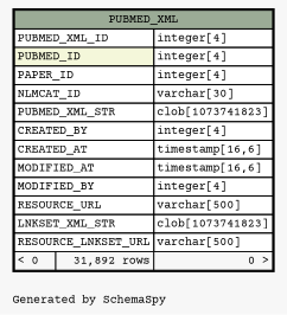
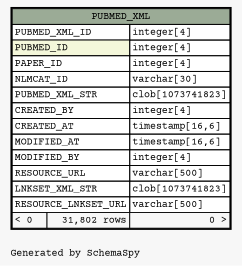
  digraph {
    bgcolor="#f7f7f7"
    fontname="Courier Prime"
    fontsize=11
    label="\nGenerated by SchemaSpy"
    labeljust=l
    nodesep=0.18
    rankdir=RL
    ranksep=0.46
-   n1 [fontname="Courier Prime" fontsize=11 label=<     <TABLE BORDER="2" CELLBORDER="1" CELLSPACING="0" BGCOLOR="#ffffff">       <TR><TD COLSPAN="3" BGCOLOR="#9bab96" ALIGN="CENTER">PUBMED_XML</TD></TR>       <TR><TD PORT="PUBMED_XML_ID" COLSPAN="2" ALIGN="LEFT">PUBMED_XML_ID</TD><TD PORT="PUBMED_XML_ID.type" ALIGN="LEFT">integer[4]</TD></TR>       <TR><TD PORT="PUBMED_ID" COLSPAN="2" BGCOLOR="#f4f7da" ALIGN="LEFT">PUBMED_ID</TD><TD PORT="PUBMED_ID.type" ALIGN="LEFT">integer[4]</TD></TR>       <TR><TD PORT="PAPER_ID" COLSPAN="2" ALIGN="LEFT">PAPER_ID</TD><TD PORT="PAPER_ID.type" ALIGN="LEFT">integer[4]</TD></TR>       <TR><TD PORT="NLMCAT_ID" COLSPAN="2" ALIGN="LEFT">NLMCAT_ID</TD><TD PORT="NLMCAT_ID.type" ALIGN="LEFT">varchar[30]</TD></TR>       <TR><TD PORT="PUBMED_XML_STR" COLSPAN="2" ALIGN="LEFT">PUBMED_XML_STR</TD><TD PORT="PUBMED_XML_STR.type" ALIGN="LEFT">clob[1073741823]</TD></TR>       <TR><TD PORT="CREATED_BY" COLSPAN="2" ALIGN="LEFT">CREATED_BY</TD><TD PORT="CREATED_BY.type" ALIGN="LEFT">integer[4]</TD></TR>       <TR><TD PORT="CREATED_AT" COLSPAN="2" ALIGN="LEFT">CREATED_AT</TD><TD PORT="CREATED_AT.type" ALIGN="LEFT">timestamp[16,6]</TD></TR>       <TR><TD PORT="MODIFIED_AT" COLSPAN="2" ALIGN="LEFT">MODIFIED_AT</TD><TD PORT="MODIFIED_AT.type" ALIGN="LEFT">timestamp[16,6]</TD></TR>       <TR><TD PORT="MODIFIED_BY" COLSPAN="2" ALIGN="LEFT">MODIFIED_BY</TD><TD PORT="MODIFIED_BY.type" ALIGN="LEFT">integer[4]</TD></TR>       <TR><TD PORT="RESOURCE_URL" COLSPAN="2" ALIGN="LEFT">RESOURCE_URL</TD><TD PORT="RESOURCE_URL.type" ALIGN="LEFT">varchar[500]</TD></TR>       <TR><TD PORT="LNKSET_XML_STR" COLSPAN="2" ALIGN="LEFT">LNKSET_XML_STR</TD><TD PORT="LNKSET_XML_STR.type" ALIGN="LEFT">clob[1073741823]</TD></TR>       <TR><TD PORT="RESOURCE_LNKSET_URL" COLSPAN="2" ALIGN="LEFT">RESOURCE_LNKSET_URL</TD><TD PORT="RESOURCE_LNKSET_URL.type" ALIGN="LEFT">varchar[500]</TD></TR>       <TR><TD ALIGN="LEFT" BGCOLOR="#f7f7f7">&lt; 0</TD><TD ALIGN="RIGHT" BGCOLOR="#f7f7f7">31,892 rows</TD><TD ALIGN="RIGHT" BGCOLOR="#f7f7f7">0 &gt;</TD></TR>     </TABLE>> shape=plaintext]
+   n1 [fontname="Courier Prime" fontsize=11 label=<     <TABLE BORDER="2" CELLBORDER="1" CELLSPACING="0" BGCOLOR="#ffffff">       <TR><TD COLSPAN="3" BGCOLOR="#9bab96" ALIGN="CENTER">PUBMED_XML</TD></TR>       <TR><TD PORT="PUBMED_XML_ID" COLSPAN="2" ALIGN="LEFT">PUBMED_XML_ID</TD><TD PORT="PUBMED_XML_ID.type" ALIGN="LEFT">integer[4]</TD></TR>       <TR><TD PORT="PUBMED_ID" COLSPAN="2" BGCOLOR="#f4f7da" ALIGN="LEFT">PUBMED_ID</TD><TD PORT="PUBMED_ID.type" ALIGN="LEFT">integer[4]</TD></TR>       <TR><TD PORT="PAPER_ID" COLSPAN="2" ALIGN="LEFT">PAPER_ID</TD><TD PORT="PAPER_ID.type" ALIGN="LEFT">integer[4]</TD></TR>       <TR><TD PORT="NLMCAT_ID" COLSPAN="2" ALIGN="LEFT">NLMCAT_ID</TD><TD PORT="NLMCAT_ID.type" ALIGN="LEFT">varchar[30]</TD></TR>       <TR><TD PORT="PUBMED_XML_STR" COLSPAN="2" ALIGN="LEFT">PUBMED_XML_STR</TD><TD PORT="PUBMED_XML_STR.type" ALIGN="LEFT">clob[1073741823]</TD></TR>       <TR><TD PORT="CREATED_BY" COLSPAN="2" ALIGN="LEFT">CREATED_BY</TD><TD PORT="CREATED_BY.type" ALIGN="LEFT">integer[4]</TD></TR>       <TR><TD PORT="CREATED_AT" COLSPAN="2" ALIGN="LEFT">CREATED_AT</TD><TD PORT="CREATED_AT.type" ALIGN="LEFT">timestamp[16,6]</TD></TR>       <TR><TD PORT="MODIFIED_AT" COLSPAN="2" ALIGN="LEFT">MODIFIED_AT</TD><TD PORT="MODIFIED_AT.type" ALIGN="LEFT">timestamp[16,6]</TD></TR>       <TR><TD PORT="MODIFIED_BY" COLSPAN="2" ALIGN="LEFT">MODIFIED_BY</TD><TD PORT="MODIFIED_BY.type" ALIGN="LEFT">integer[4]</TD></TR>       <TR><TD PORT="RESOURCE_URL" COLSPAN="2" ALIGN="LEFT">RESOURCE_URL</TD><TD PORT="RESOURCE_URL.type" ALIGN="LEFT">varchar[500]</TD></TR>       <TR><TD PORT="LNKSET_XML_STR" COLSPAN="2" ALIGN="LEFT">LNKSET_XML_STR</TD><TD PORT="LNKSET_XML_STR.type" ALIGN="LEFT">clob[1073741823]</TD></TR>       <TR><TD PORT="RESOURCE_LNKSET_URL" COLSPAN="2" ALIGN="LEFT">RESOURCE_LNKSET_URL</TD><TD PORT="RESOURCE_LNKSET_URL.type" ALIGN="LEFT">varchar[500]</TD></TR>       <TR><TD ALIGN="LEFT" BGCOLOR="#f7f7f7">&lt; 0</TD><TD ALIGN="RIGHT" BGCOLOR="#f7f7f7">31,802 rows</TD><TD ALIGN="RIGHT" BGCOLOR="#f7f7f7">0 &gt;</TD></TR>     </TABLE>> shape=plaintext]
  }
